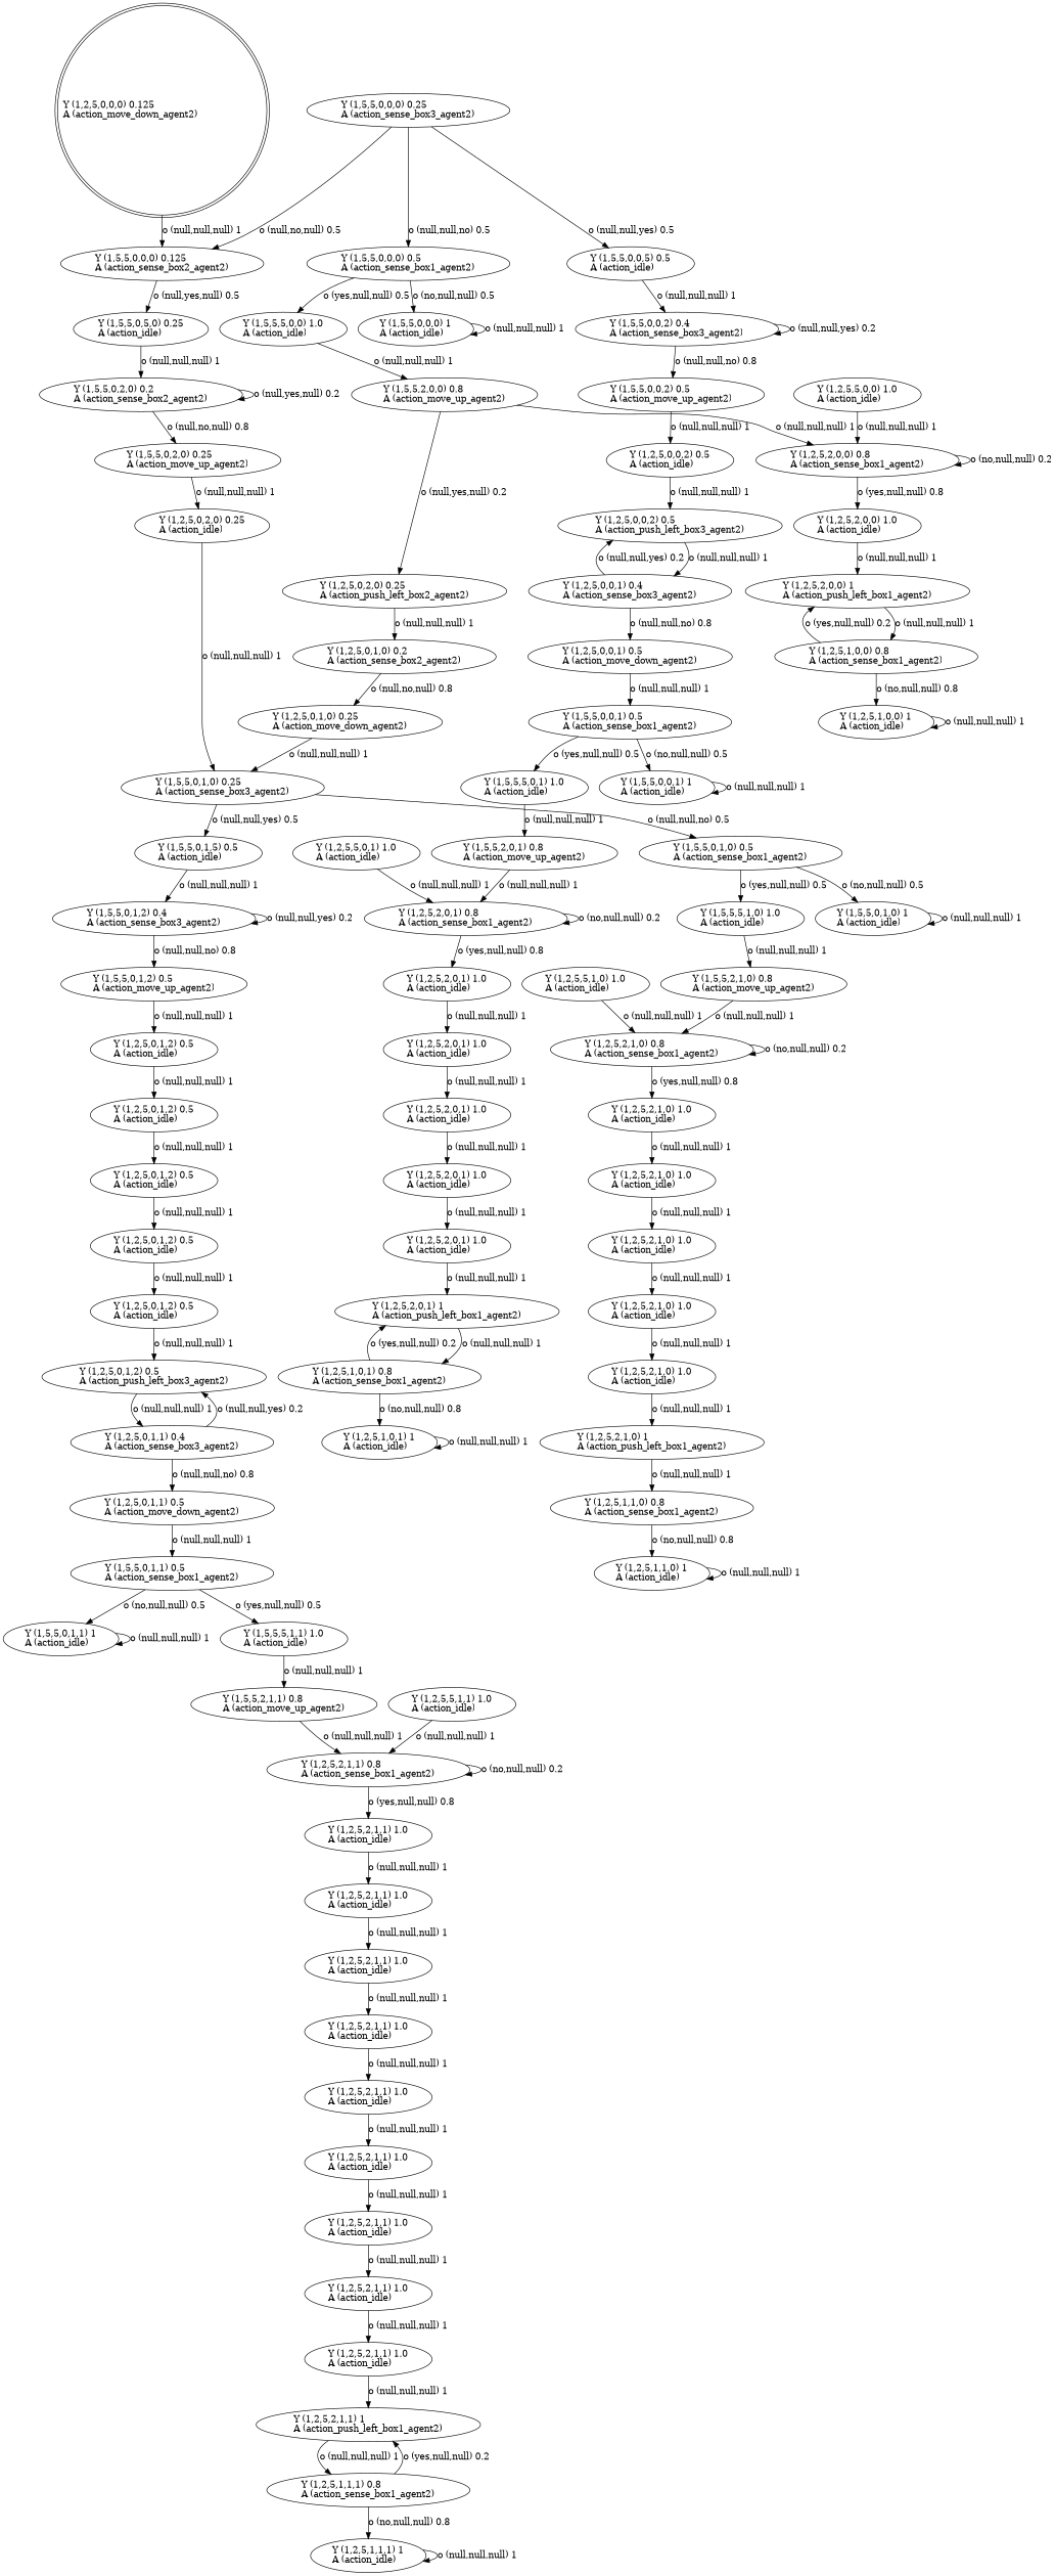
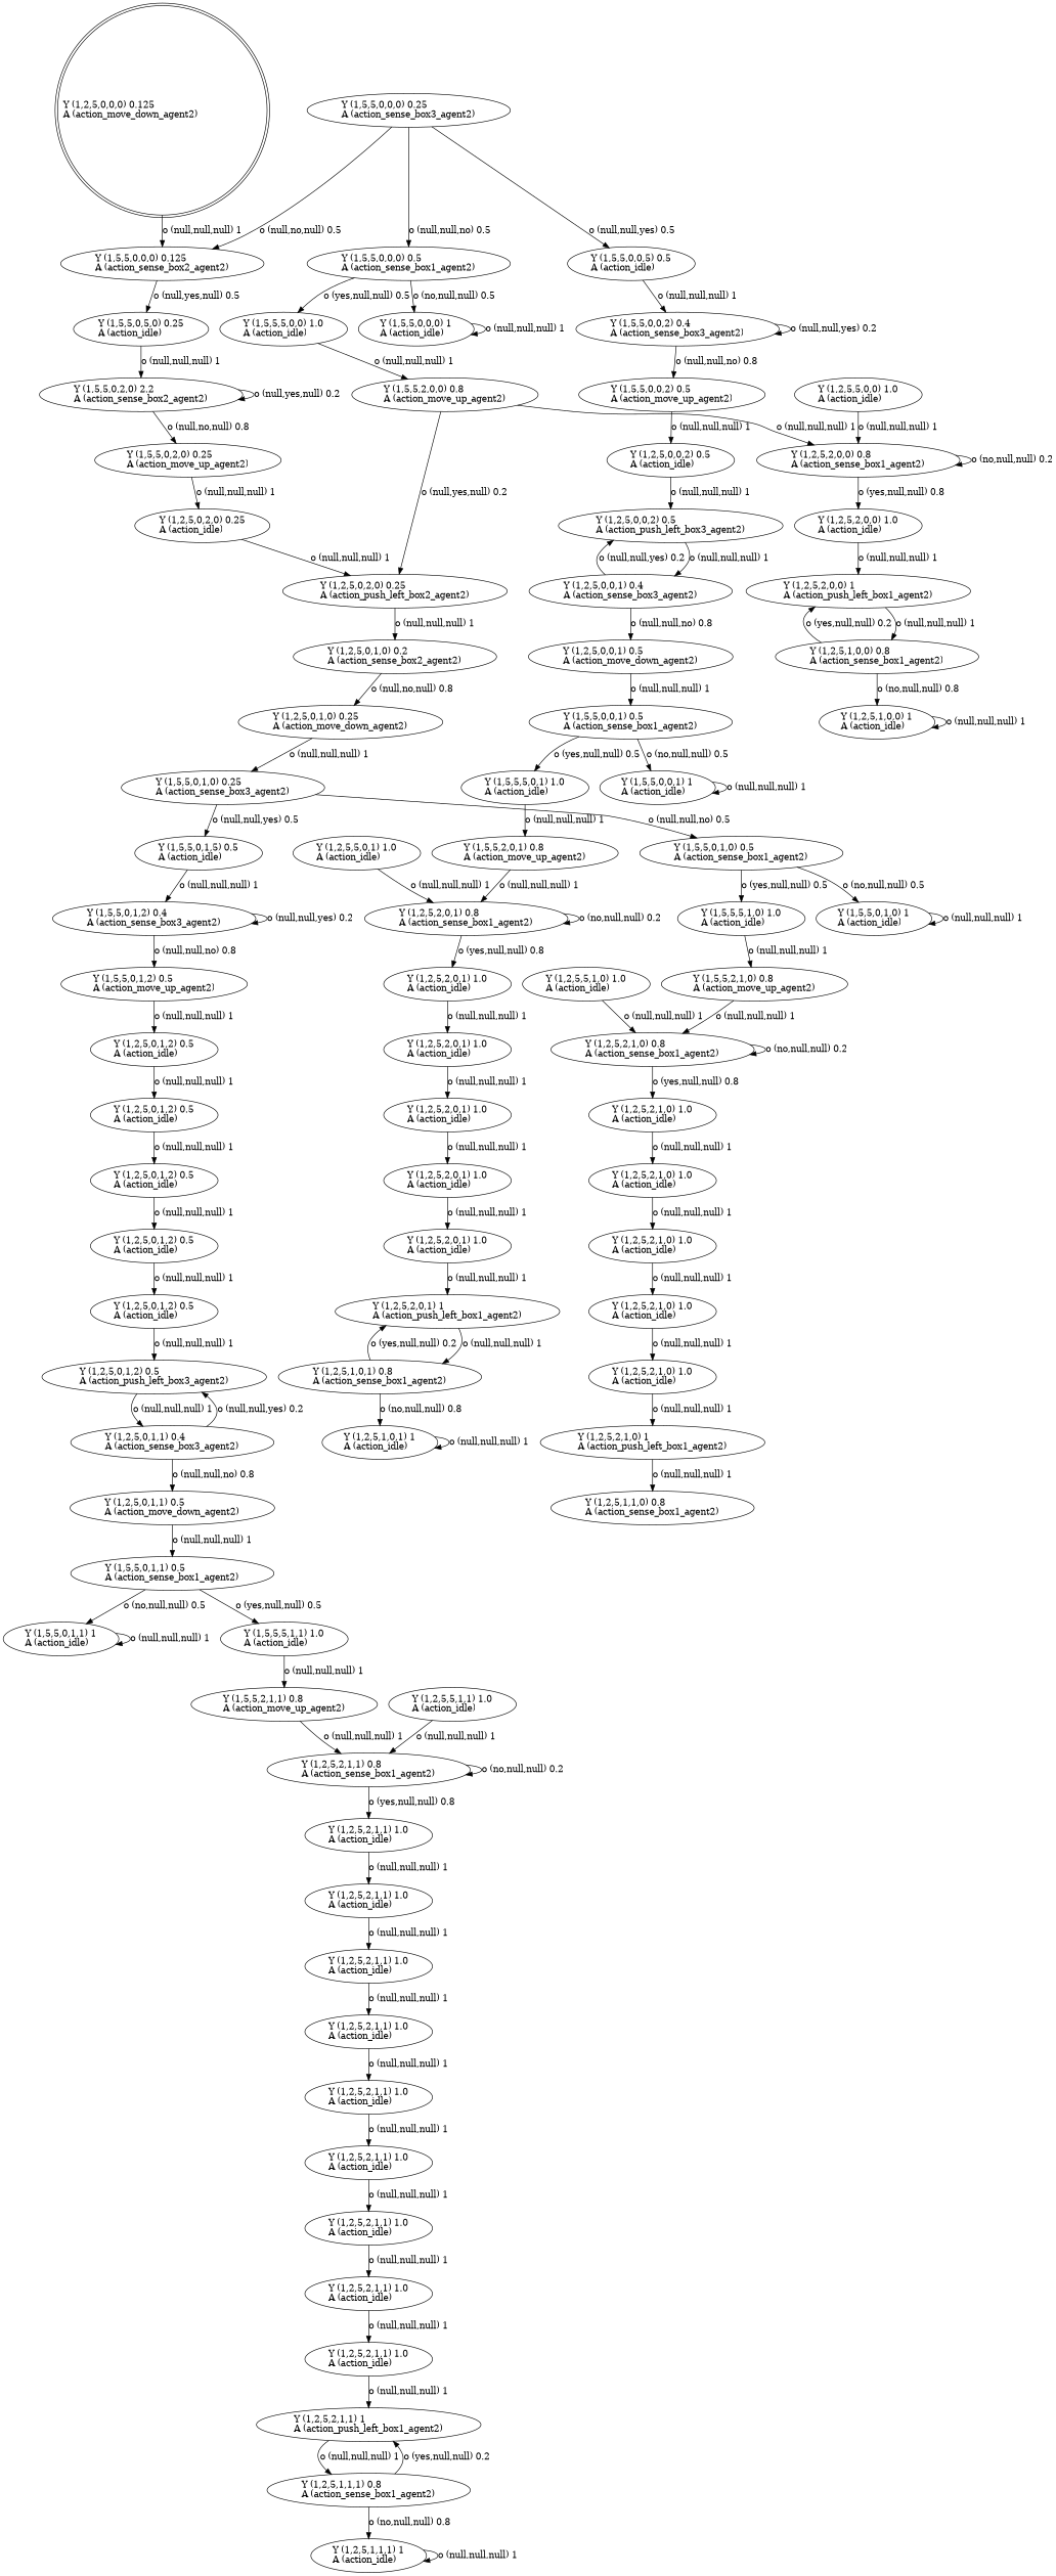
  digraph {
    n1 [label="Y (1,2,5,0,0,0) 0.125\lA (action_move_down_agent2)\l" labeljust=l shape=doublecircle]
    n2 [label="Y (1,5,5,0,0,0) 0.125\lA (action_sense_box2_agent2)\l"]
    n3 [label="Y (1,5,5,0,5,0) 0.25\lA (action_idle)\l"]
    n4 [label="Y (1,2,5,2,0,1) 1\lA (action_push_left_box1_agent2)\l"]
    n5 [label="Y (1,2,5,1,0,1) 0.8\lA (action_sense_box1_agent2)\l"]
    n6 [label="Y (1,2,5,1,0,1) 1\lA (action_idle)\l"]
    n7 [label="Y (1,2,5,0,0,2) 0.5\lA (action_push_left_box3_agent2)\l"]
    n8 [label="Y (1,2,5,0,0,1) 0.4\lA (action_sense_box3_agent2)\l"]
    n9 [label="Y (1,2,5,0,0,1) 0.5\lA (action_move_down_agent2)\l"]
    n10 [label="Y (1,5,5,0,0,2) 0.5\lA (action_move_up_agent2)\l"]
    n11 [label="Y (1,2,5,0,0,2) 0.5\lA (action_idle)\l"]
    n12 [label="Y (1,5,5,0,0,1) 0.5\lA (action_sense_box1_agent2)\l"]
    n13 [label="Y (1,5,5,5,0,1) 1.0\lA (action_idle)\l"]
    n14 [label="Y (1,5,5,0,0,1) 1\lA (action_idle)\l"]
    n15 [label="Y (1,2,5,5,0,1) 1.0\lA (action_idle)\l"]
    n16 [label="Y (1,2,5,2,0,1) 0.8\lA (action_sense_box1_agent2)\l"]
    n17 [label="Y (1,2,5,2,0,1) 1.0\lA (action_idle)\l"]
    n18 [label="Y (1,5,5,2,0,1) 0.8\lA (action_move_up_agent2)\l"]
    n19 [label="Y (1,5,5,0,0,2) 0.4\lA (action_sense_box3_agent2)\l"]
    n20 [label="Y (1,2,5,2,0,1) 1.0\lA (action_idle)\l"]
    n21 [label="Y (1,5,5,0,0,5) 0.5\lA (action_idle)\l"]
    n22 [label="Y (1,5,5,0,0,0) 0.5\lA (action_sense_box1_agent2)\l"]
    n23 [label="Y (1,5,5,5,0,0) 1.0\lA (action_idle)\l"]
    n24 [label="Y (1,5,5,0,0,0) 1\lA (action_idle)\l"]
    n25 [label="Y (1,5,5,2,0,0) 0.8\lA (action_move_up_agent2)\l"]
-   n26 [label="Y (1,2,5,1,1,0) 1\lA (action_idle)\l"]
    n27 [label="Y (1,2,5,1,1,0) 0.8\lA (action_sense_box1_agent2)\l"]
    n28 [label="Y (1,2,5,2,1,0) 1\lA (action_push_left_box1_agent2)\l"]
    n29 [label="Y (1,2,5,2,0,0) 0.8\lA (action_sense_box1_agent2)\l"]
    n30 [label="Y (1,2,5,2,0,0) 1.0\lA (action_idle)\l"]
    n31 [label="Y (1,2,5,2,0,0) 1\lA (action_push_left_box1_agent2)\l"]
    n32 [label="Y (1,2,5,1,0,0) 0.8\lA (action_sense_box1_agent2)\l"]
    n33 [label="Y (1,2,5,1,0,0) 1\lA (action_idle)\l"]
    n34 [label="Y (1,2,5,0,2,0) 0.25\lA (action_push_left_box2_agent2)\l"]
    n35 [label="Y (1,2,5,5,0,0) 1.0\lA (action_idle)\l"]
    n36 [label="Y (1,5,5,0,1,1) 0.5\lA (action_sense_box1_agent2)\l"]
    n37 [label="Y (1,5,5,0,1,1) 1\lA (action_idle)\l"]
    n38 [label="Y (1,5,5,5,1,1) 1.0\lA (action_idle)\l"]
    n39 [label="Y (1,5,5,2,1,1) 0.8\lA (action_move_up_agent2)\l"]
    n40 [label="Y (1,2,5,0,1,1) 0.5\lA (action_move_down_agent2)\l"]
    n41 [label="Y (1,2,5,0,1,1) 0.4\lA (action_sense_box3_agent2)\l"]
    n42 [label="Y (1,2,5,0,1,2) 0.5\lA (action_push_left_box3_agent2)\l"]
    n43 [label="Y (1,5,5,5,1,0) 1.0\lA (action_idle)\l"]
    n44 [label="Y (1,5,5,2,1,0) 0.8\lA (action_move_up_agent2)\l"]
    n45 [label="Y (1,2,5,2,1,0) 0.8\lA (action_sense_box1_agent2)\l"]
    n46 [label="Y (1,5,5,0,1,0) 1\lA (action_idle)\l"]
    n47 [label="Y (1,2,5,1,1,1) 1\lA (action_idle)\l"]
    n48 [label="Y (1,5,5,0,1,2) 0.5\lA (action_move_up_agent2)\l"]
    n49 [label="Y (1,2,5,0,1,2) 0.5\lA (action_idle)\l"]
    n50 [label="Y (1,2,5,0,1,2) 0.5\lA (action_idle)\l"]
    n51 [label="Y (1,2,5,1,1,1) 0.8\lA (action_sense_box1_agent2)\l"]
    n52 [label="Y (1,2,5,2,1,1) 1\lA (action_push_left_box1_agent2)\l"]
    n53 [label="Y (1,5,5,0,1,2) 0.4\lA (action_sense_box3_agent2)\l"]
    n54 [label="Y (1,5,5,0,1,0) 0.5\lA (action_sense_box1_agent2)\l"]
    n55 [label="Y (1,2,5,2,1,0) 1.0\lA (action_idle)\l"]
    n56 [label="Y (1,2,5,2,1,0) 1.0\lA (action_idle)\l"]
    n57 [label="Y (1,5,5,0,1,5) 0.5\lA (action_idle)\l"]
    n58 [label="Y (1,5,5,0,1,0) 0.25\lA (action_sense_box3_agent2)\l"]
    n59 [label="Y (1,2,5,5,1,0) 1.0\lA (action_idle)\l"]
    n60 [label="Y (1,2,5,0,1,0) 0.25\lA (action_move_down_agent2)\l"]
    n61 [label="Y (1,2,5,2,1,1) 0.8\lA (action_sense_box1_agent2)\l"]
    n62 [label="Y (1,2,5,2,1,1) 1.0\lA (action_idle)\l"]
    n63 [label="Y (1,2,5,2,1,1) 1.0\lA (action_idle)\l"]
    n64 [label="Y (1,2,5,0,1,0) 0.2\lA (action_sense_box2_agent2)\l"]
    n65 [label="Y (1,5,5,0,2,0) 0.25\lA (action_move_up_agent2)\l"]
    n66 [label="Y (1,2,5,0,2,0) 0.25\lA (action_idle)\l"]
    n67 [label="Y (1,2,5,5,1,1) 1.0\lA (action_idle)\l"]
-   n68 [label="Y (1,5,5,0,2,0) 0.2\lA (action_sense_box2_agent2)\l"]
+   n68 [label="Y (1,5,5,0,2,0) 2.2\lA (action_sense_box2_agent2)\l"]
    n69 [label="Y (1,5,5,0,0,0) 0.25\lA (action_sense_box3_agent2)\l"]
    n70 [label="Y (1,2,5,0,1,2) 0.5\lA (action_idle)\l"]
    n71 [label="Y (1,2,5,0,1,2) 0.5\lA (action_idle)\l"]
    n72 [label="Y (1,2,5,0,1,2) 0.5\lA (action_idle)\l"]
    n73 [label="Y (1,2,5,2,1,0) 1.0\lA (action_idle)\l"]
    n74 [label="Y (1,2,5,2,1,0) 1.0\lA (action_idle)\l"]
    n75 [label="Y (1,2,5,2,1,0) 1.0\lA (action_idle)\l"]
    n76 [label="Y (1,2,5,2,0,1) 1.0\lA (action_idle)\l"]
    n77 [label="Y (1,2,5,2,0,1) 1.0\lA (action_idle)\l"]
    n78 [label="Y (1,2,5,2,0,1) 1.0\lA (action_idle)\l"]
    n79 [label="Y (1,2,5,2,1,1) 1.0\lA (action_idle)\l"]
    n80 [label="Y (1,2,5,2,1,1) 1.0\lA (action_idle)\l"]
    n81 [label="Y (1,2,5,2,1,1) 1.0\lA (action_idle)\l"]
    n82 [label="Y (1,2,5,2,1,1) 1.0\lA (action_idle)\l"]
    n83 [label="Y (1,2,5,2,1,1) 1.0\lA (action_idle)\l"]
    n84 [label="Y (1,2,5,2,1,1) 1.0\lA (action_idle)\l"]
    n85 [label="Y (1,2,5,2,1,1) 1.0\lA (action_idle)\l"]
    n1 -> n2 [label="o (null,null,null) 1\l"]
    n2 -> n3 [label="o (null,yes,null) 0.5\l"]
    n3 -> n68 [label="o (null,null,null) 1\l"]
    n4 -> n5 [label="o (null,null,null) 1\l"]
    n5 -> n4 [label="o (yes,null,null) 0.2\l"]
    n5 -> n6 [label="o (no,null,null) 0.8\l"]
    n6 -> n6 [label="o (null,null,null) 1\l"]
    n7 -> n8 [label="o (null,null,null) 1\l"]
    n8 -> n7 [label="o (null,null,yes) 0.2\l"]
    n8 -> n9 [label="o (null,null,no) 0.8\l"]
    n9 -> n12 [label="o (null,null,null) 1\l"]
    n10 -> n11 [label="o (null,null,null) 1\l"]
    n11 -> n7 [label="o (null,null,null) 1\l"]
    n12 -> n13 [label="o (yes,null,null) 0.5\l"]
    n12 -> n14 [label="o (no,null,null) 0.5\l"]
    n13 -> n18 [label="o (null,null,null) 1\l"]
    n14 -> n14 [label="o (null,null,null) 1\l"]
    n15 -> n16 [label="o (null,null,null) 1\l"]
    n16 -> n16 [label="o (no,null,null) 0.2\l"]
    n16 -> n17 [label="o (yes,null,null) 0.8\l"]
    n17 -> n20 [label="o (null,null,null) 1\l"]
    n18 -> n16 [label="o (null,null,null) 1\l"]
    n19 -> n10 [label="o (null,null,no) 0.8\l"]
    n19 -> n19 [label="o (null,null,yes) 0.2\l"]
    n20 -> n76 [label="o (null,null,null) 1\l"]
    n21 -> n19 [label="o (null,null,null) 1\l"]
    n22 -> n23 [label="o (yes,null,null) 0.5\l"]
    n22 -> n24 [label="o (no,null,null) 0.5\l"]
    n23 -> n25 [label="o (null,null,null) 1\l"]
    n24 -> n24 [label="o (null,null,null) 1\l"]
    n25 -> n29 [label="o (null,null,null) 1\l"]
    n25 -> n34 [label="o (null,yes,null) 0.2\l"]
-   n26 -> n26 [label="o (null,null,null) 1\l"]
-   n27 -> n26 [label="o (no,null,null) 0.8\l"]
    n28 -> n27 [label="o (null,null,null) 1\l"]
    n29 -> n29 [label="o (no,null,null) 0.2\l"]
    n29 -> n30 [label="o (yes,null,null) 0.8\l"]
    n30 -> n31 [label="o (null,null,null) 1\l"]
    n31 -> n32 [label="o (null,null,null) 1\l"]
    n32 -> n31 [label="o (yes,null,null) 0.2\l"]
    n32 -> n33 [label="o (no,null,null) 0.8\l"]
    n33 -> n33 [label="o (null,null,null) 1\l"]
    n34 -> n64 [label="o (null,null,null) 1\l"]
    n35 -> n29 [label="o (null,null,null) 1\l"]
    n36 -> n37 [label="o (no,null,null) 0.5\l"]
    n36 -> n38 [label="o (yes,null,null) 0.5\l"]
    n37 -> n37 [label="o (null,null,null) 1\l"]
    n38 -> n39 [label="o (null,null,null) 1\l"]
    n39 -> n61 [label="o (null,null,null) 1\l"]
    n40 -> n36 [label="o (null,null,null) 1\l"]
    n41 -> n40 [label="o (null,null,no) 0.8\l"]
    n41 -> n42 [label="o (null,null,yes) 0.2\l"]
    n42 -> n41 [label="o (null,null,null) 1\l"]
    n43 -> n44 [label="o (null,null,null) 1\l"]
    n44 -> n45 [label="o (null,null,null) 1\l"]
    n45 -> n45 [label="o (no,null,null) 0.2\l"]
    n45 -> n55 [label="o (yes,null,null) 0.8\l"]
    n46 -> n46 [label="o (null,null,null) 1\l"]
    n47 -> n47 [label="o (null,null,null) 1\l"]
    n48 -> n49 [label="o (null,null,null) 1\l"]
    n49 -> n50 [label="o (null,null,null) 1\l"]
    n50 -> n70 [label="o (null,null,null) 1\l"]
    n51 -> n47 [label="o (no,null,null) 0.8\l"]
    n51 -> n52 [label="o (yes,null,null) 0.2\l"]
    n52 -> n51 [label="o (null,null,null) 1\l"]
    n53 -> n48 [label="o (null,null,no) 0.8\l"]
    n53 -> n53 [label="o (null,null,yes) 0.2\l"]
    n54 -> n43 [label="o (yes,null,null) 0.5\l"]
    n54 -> n46 [label="o (no,null,null) 0.5\l"]
    n55 -> n56 [label="o (null,null,null) 1\l"]
    n56 -> n73 [label="o (null,null,null) 1\l"]
    n57 -> n53 [label="o (null,null,null) 1\l"]
    n58 -> n54 [label="o (null,null,no) 0.5\l"]
    n58 -> n57 [label="o (null,null,yes) 0.5\l"]
    n59 -> n45 [label="o (null,null,null) 1\l"]
    n60 -> n58 [label="o (null,null,null) 1\l"]
    n61 -> n61 [label="o (no,null,null) 0.2\l"]
    n61 -> n62 [label="o (yes,null,null) 0.8\l"]
    n62 -> n63 [label="o (null,null,null) 1\l"]
    n63 -> n79 [label="o (null,null,null) 1\l"]
    n64 -> n60 [label="o (null,no,null) 0.8\l"]
    n65 -> n66 [label="o (null,null,null) 1\l"]
-   n66 -> n58 [label="o (null,null,null) 1\l"]
+   n66 -> n34 [label="o (null,null,null) 1\l"]
    n67 -> n61 [label="o (null,null,null) 1\l"]
    n68 -> n65 [label="o (null,no,null) 0.8\l"]
    n68 -> n68 [label="o (null,yes,null) 0.2\l"]
    n69 -> n2 [label="o (null,no,null) 0.5\l"]
    n69 -> n21 [label="o (null,null,yes) 0.5\l"]
    n69 -> n22 [label="o (null,null,no) 0.5\l"]
    n70 -> n71 [label="o (null,null,null) 1\l"]
    n71 -> n72 [label="o (null,null,null) 1\l"]
    n72 -> n42 [label="o (null,null,null) 1\l"]
    n73 -> n74 [label="o (null,null,null) 1\l"]
    n74 -> n75 [label="o (null,null,null) 1\l"]
    n75 -> n28 [label="o (null,null,null) 1\l"]
    n76 -> n77 [label="o (null,null,null) 1\l"]
    n77 -> n78 [label="o (null,null,null) 1\l"]
    n78 -> n4 [label="o (null,null,null) 1\l"]
    n79 -> n80 [label="o (null,null,null) 1\l"]
    n80 -> n81 [label="o (null,null,null) 1\l"]
    n81 -> n82 [label="o (null,null,null) 1\l"]
    n82 -> n83 [label="o (null,null,null) 1\l"]
    n83 -> n84 [label="o (null,null,null) 1\l"]
    n84 -> n85 [label="o (null,null,null) 1\l"]
    n85 -> n52 [label="o (null,null,null) 1\l"]
  }
